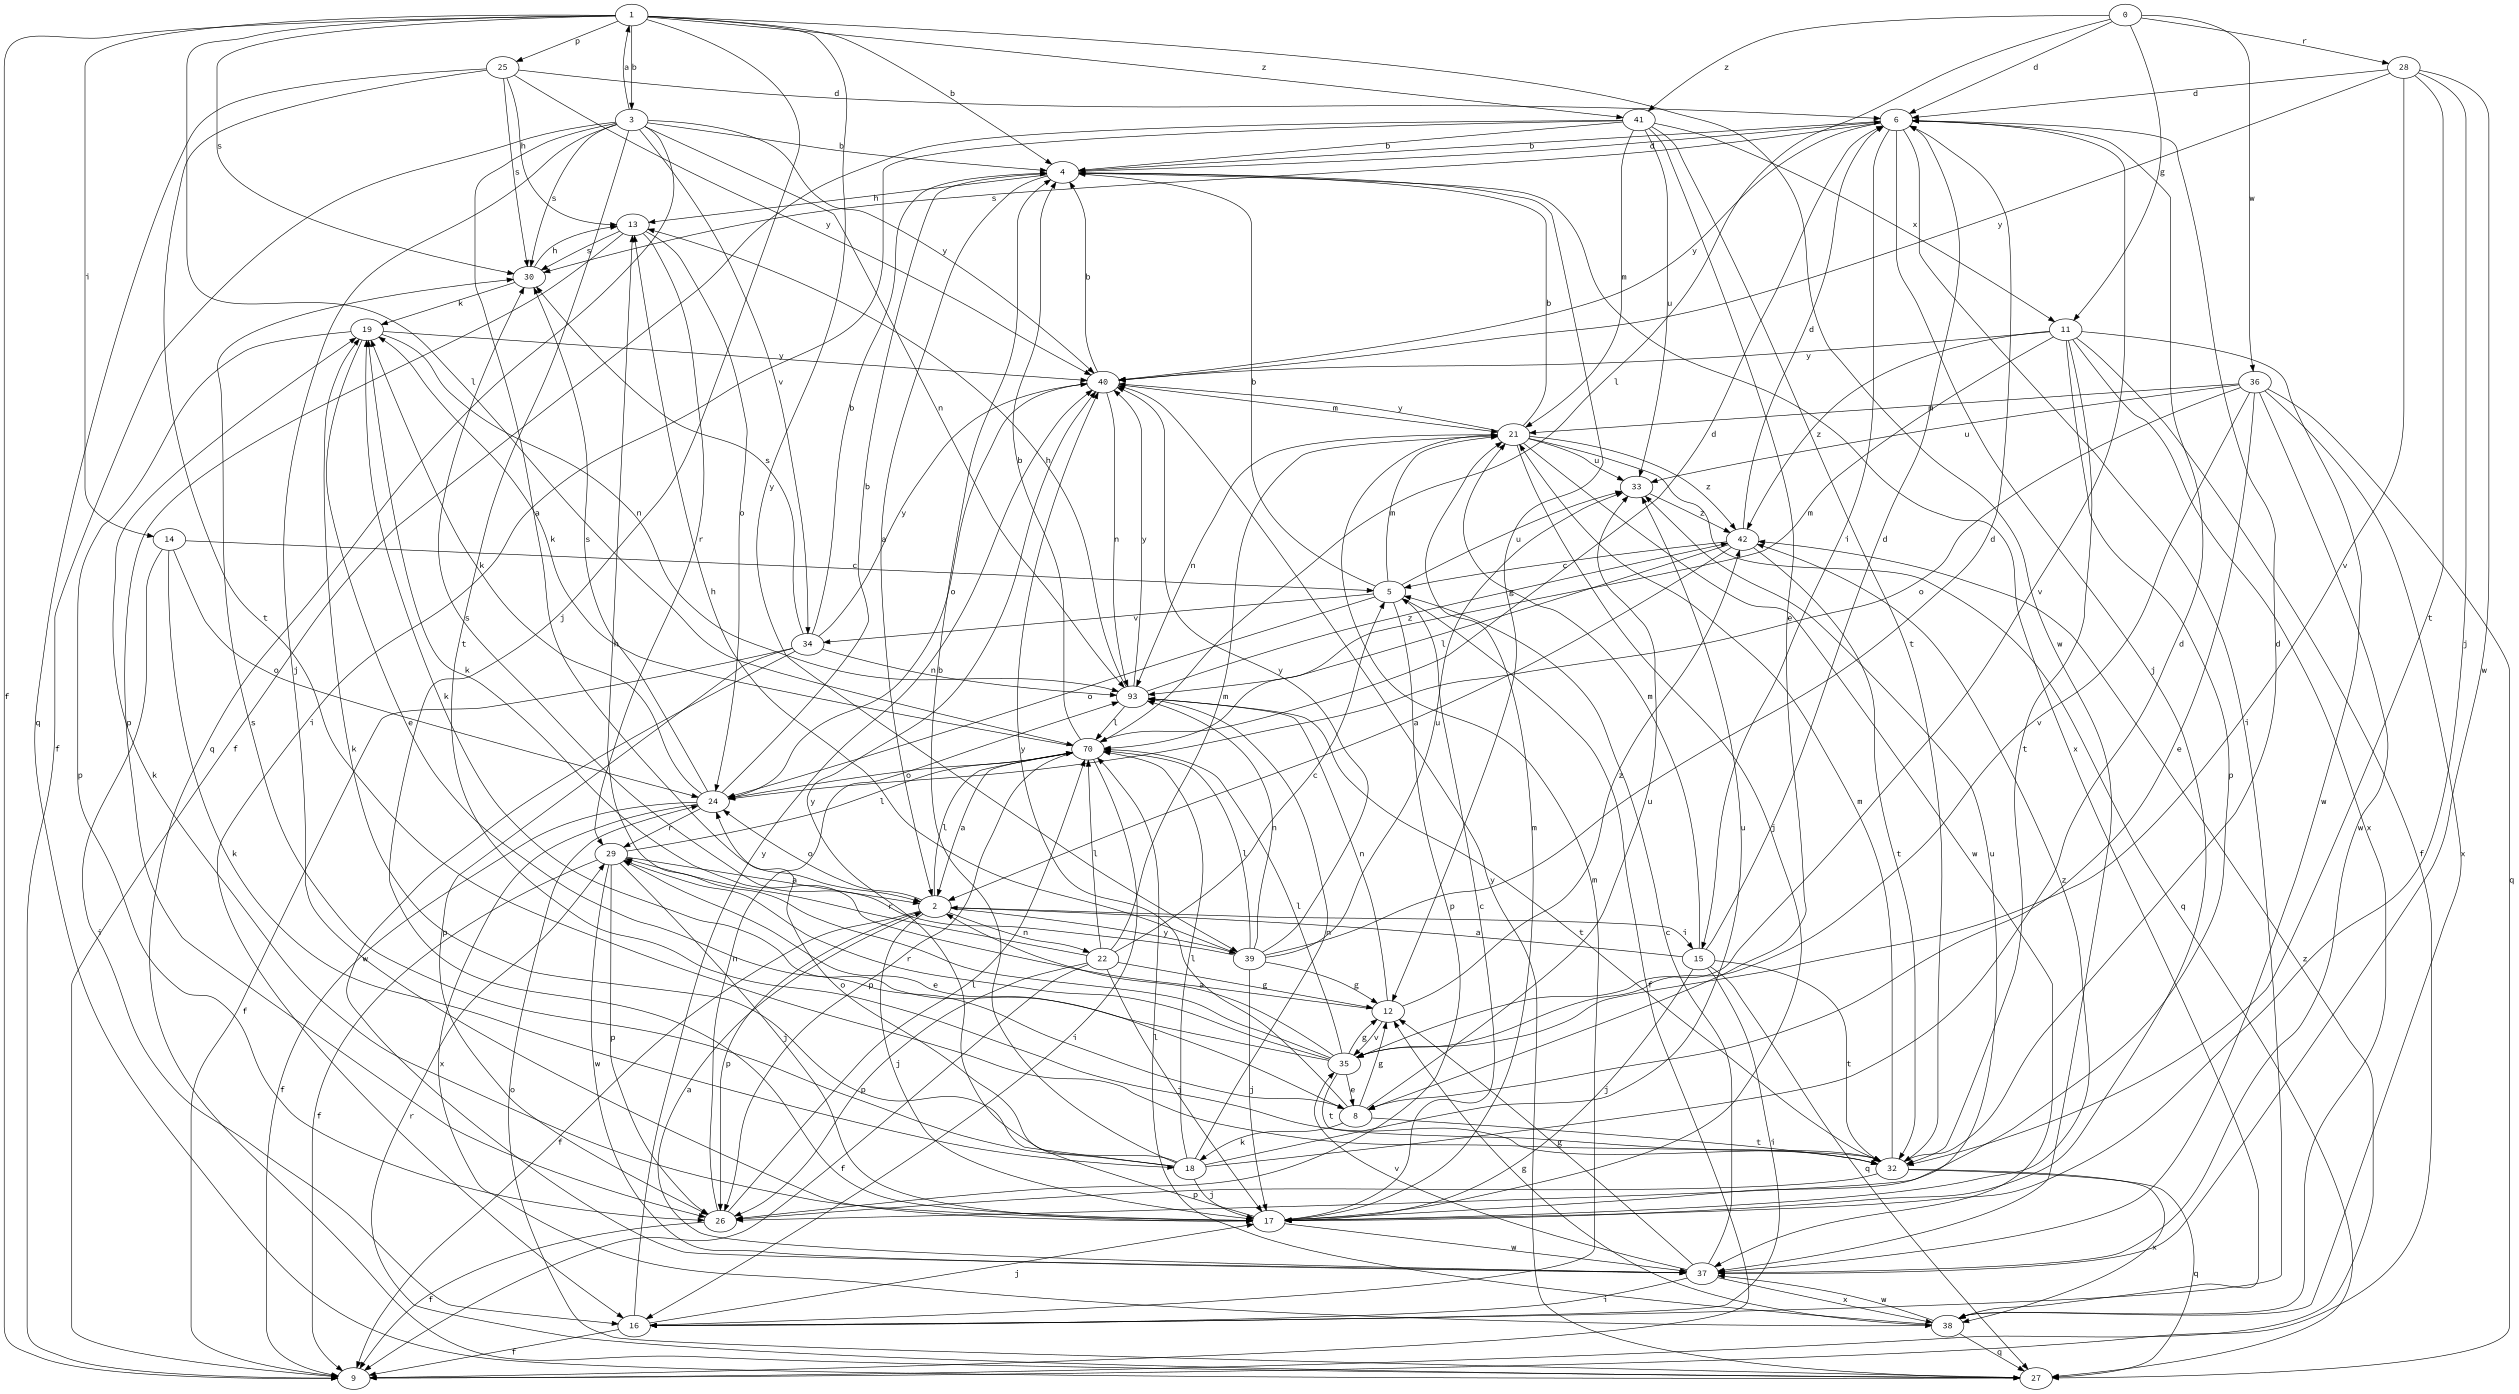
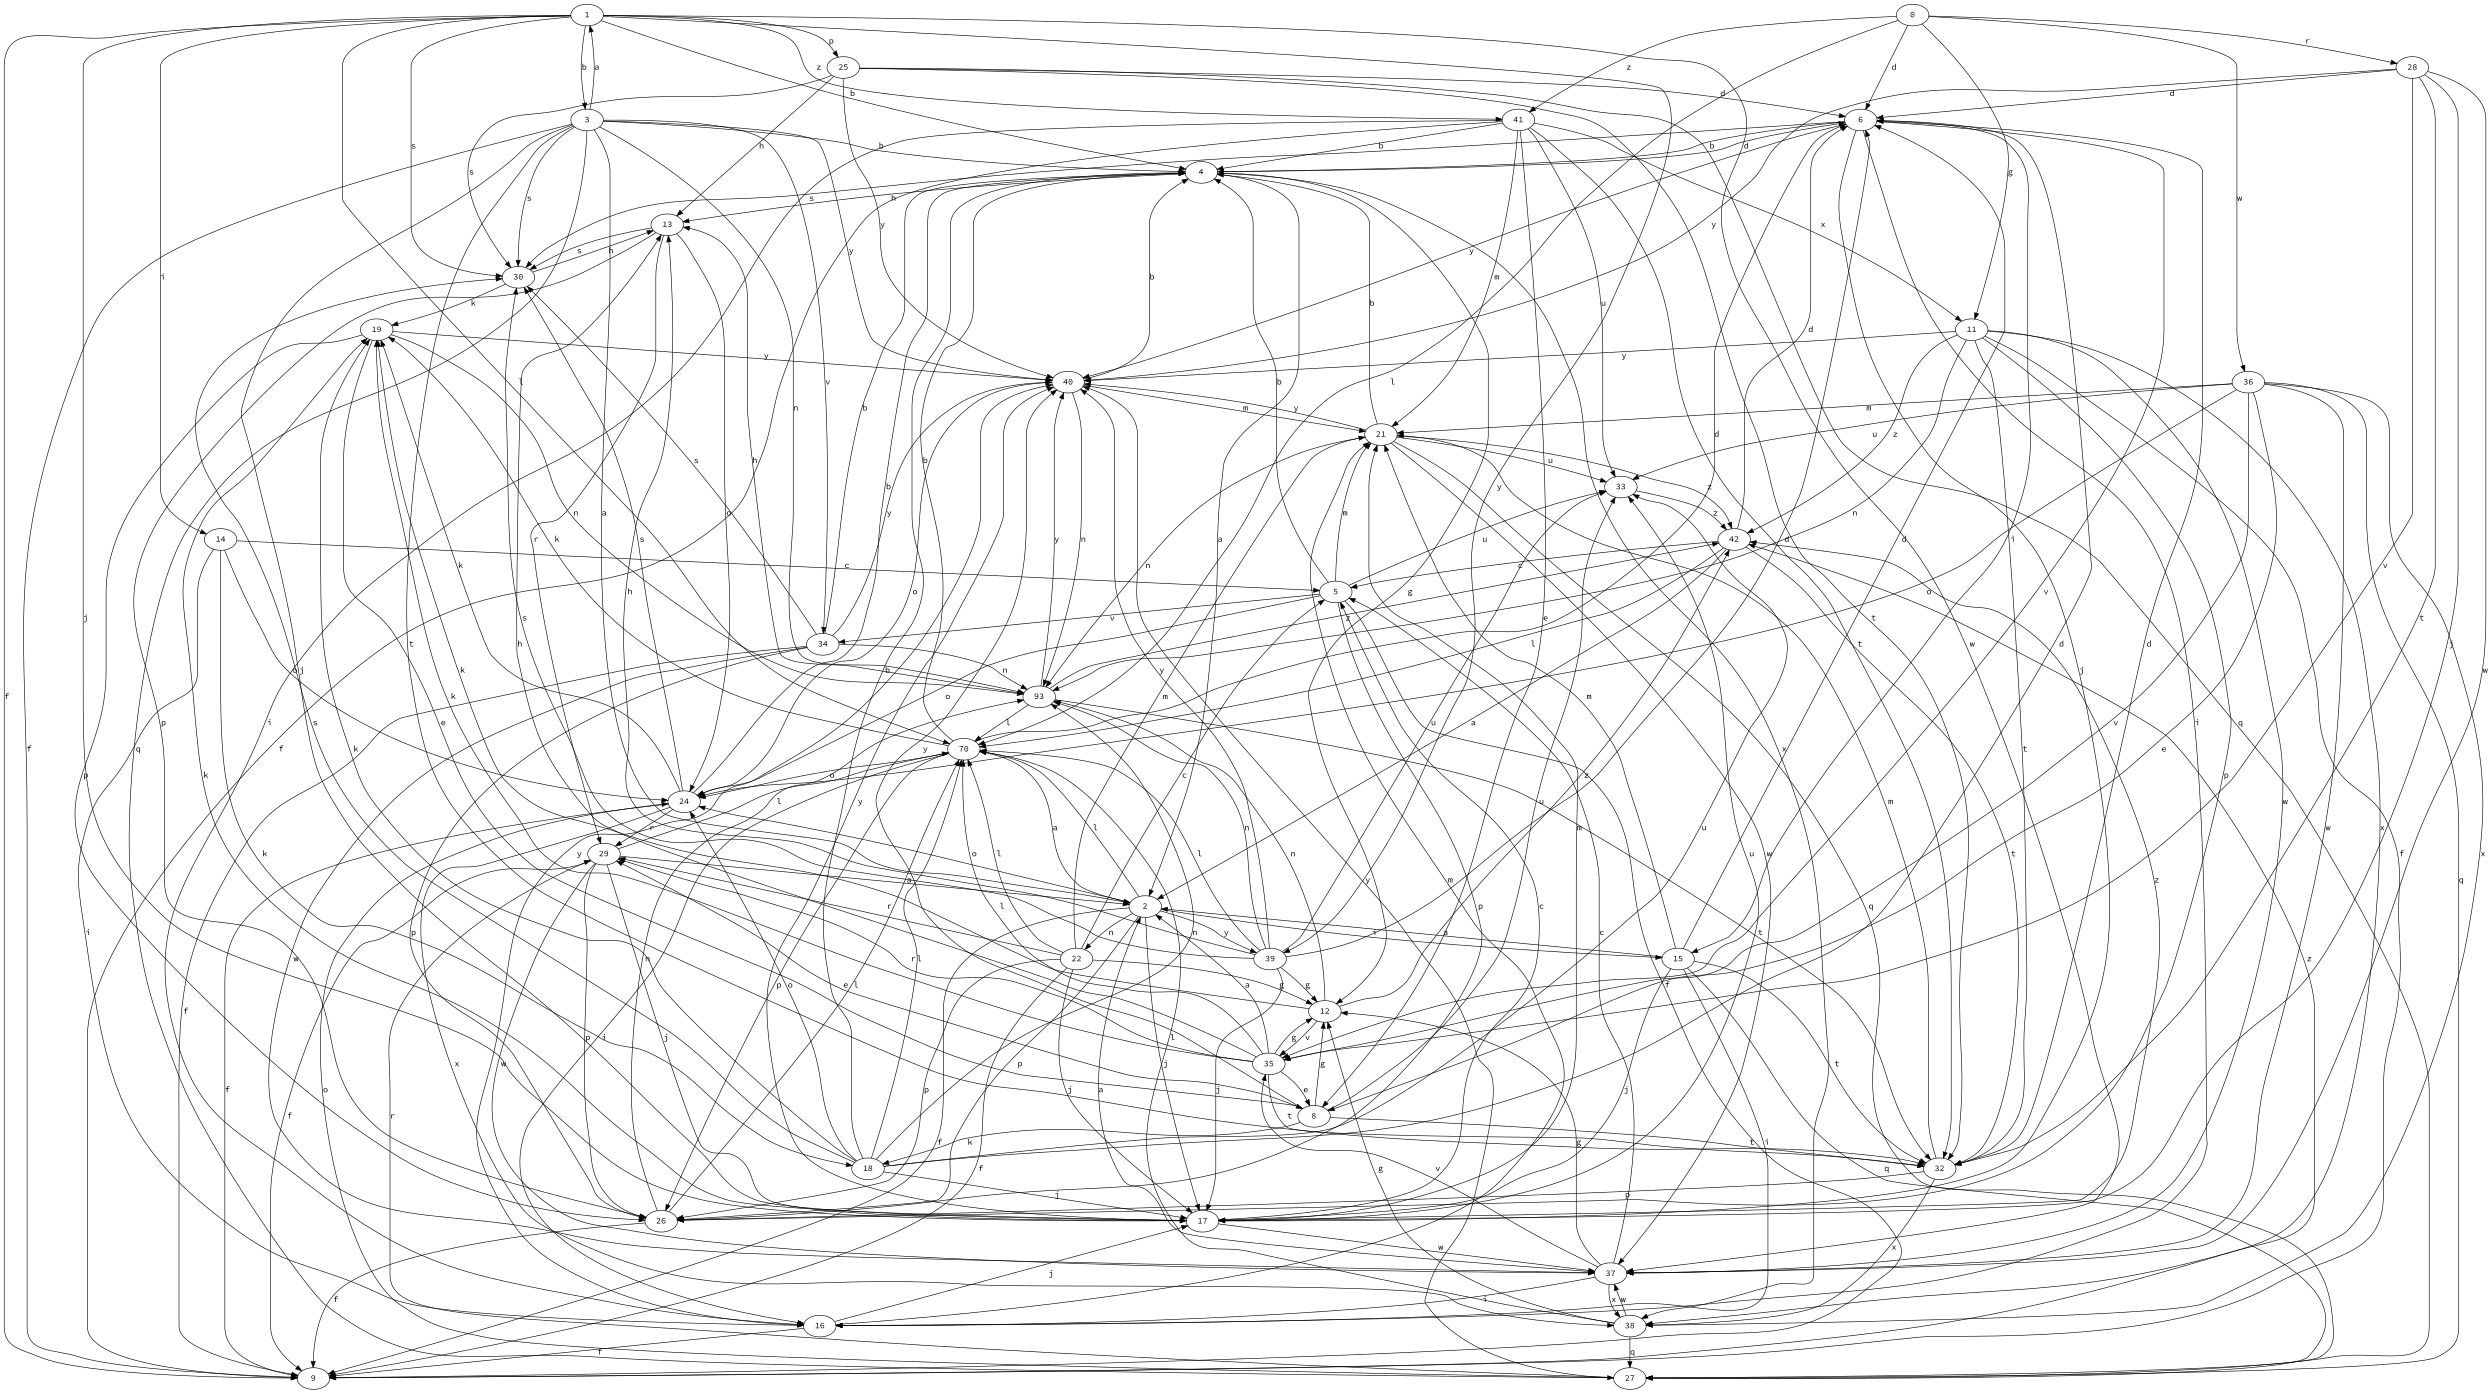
  strict digraph {
    fontname="Source Code Pro"
    node [fontname="Source Code Pro"]
    edge [fontname="Source Code Pro"]
    0
    6
    11
    n4 [label=70]
    28
    36
    41
    4
    17
    30
    15
    40
    16
    35
    9
    37
    26
    n18 [label=93]
    32
    38
    42
    2
    24
    19
    27
    21
    33
    8
    1
    3
    14
    25
    39
    34
    12
    13
    5
    18
    22
    29
    0 -> 6 [label=d]
    0 -> 11 [label=g]
    0 -> n4 [label=l]
    0 -> 28 [label=r]
    0 -> 36 [label=w]
    0 -> 41 [label=z]
    6 -> 4 [label=b]
    6 -> 17 [label=j]
    6 -> 30 [label=s]
    6 -> 15 [label=i]
    6 -> 40 [label=y]
    6 -> 16 [label=i]
    6 -> 35 [label=v]
    11 -> 40 [label=y]
    11 -> 9 [label=f]
    11 -> 37 [label=w]
    11 -> 26 [label=p]
-   11 -> n18 [label=m]
+   11 -> n18 [label=n]
    11 -> 32 [label=t]
    11 -> 38 [label=x]
    11 -> 42 [label=z]
    n4 -> 6 [label=d]
    n4 -> 4 [label=b]
    n4 -> 16 [label=i]
    n4 -> 26 [label=p]
    n4 -> 2 [label=a]
    n4 -> 24 [label=o]
    n4 -> 19 [label=k]
    28 -> 6 [label=d]
    28 -> 17 [label=j]
    28 -> 40 [label=y]
    28 -> 35 [label=v]
    28 -> 37 [label=w]
    28 -> 32 [label=t]
    36 -> 35 [label=v]
    36 -> 37 [label=w]
    36 -> 38 [label=x]
    36 -> 24 [label=o]
    36 -> 27 [label=q]
    36 -> 21 [label=m]
    36 -> 33 [label=u]
    36 -> 8 [label=e]
    41 -> 11 [label=x]
    41 -> 4 [label=b]
    41 -> 16 [label=i]
    41 -> 9 [label=f]
    41 -> 32 [label=t]
    41 -> 21 [label=m]
    41 -> 33 [label=u]
    41 -> 8 [label=e]
    4 -> 6 [label=d]
    4 -> 38 [label=x]
    4 -> 2 [label=a]
    4 -> 12 [label=g]
    4 -> 13 [label=h]
    17 -> 40 [label=y]
    17 -> 37 [label=w]
    17 -> 42 [label=z]
    17 -> 19 [label=k]
    17 -> 21 [label=m]
    17 -> 33 [label=u]
    17 -> 5 [label=c]
    30 -> 19 [label=k]
    30 -> 13 [label=h]
    15 -> 6 [label=d]
    15 -> 17 [label=j]
    15 -> 16 [label=i]
    15 -> 32 [label=t]
    15 -> 2 [label=a]
    15 -> 27 [label=q]
    15 -> 21 [label=m]
    40 -> 4 [label=b]
    40 -> n18 [label=n]
    40 -> 24 [label=o]
    40 -> 21 [label=m]
    16 -> 17 [label=j]
    16 -> 40 [label=y]
    16 -> 9 [label=f]
    16 -> 21 [label=m]
    35 -> n4 [label=l]
    35 -> 32 [label=t]
    35 -> 2 [label=a]
    35 -> 19 [label=k]
    35 -> 8 [label=e]
    35 -> 12 [label=g]
    35 -> 13 [label=h]
    35 -> 29 [label=r]
    9 -> 42 [label=z]
    37 -> 16 [label=i]
    37 -> 35 [label=v]
    37 -> 38 [label=x]
    37 -> 2 [label=a]
    37 -> 12 [label=g]
    37 -> 5 [label=c]
    26 -> n4 [label=l]
    26 -> 9 [label=f]
    26 -> n18 [label=n]
    n18 -> n4 [label=l]
    n18 -> 40 [label=y]
    n18 -> 32 [label=t]
    n18 -> 42 [label=z]
    n18 -> 13 [label=h]
    32 -> 6 [label=d]
    32 -> 26 [label=p]
    32 -> 38 [label=x]
-   32 -> 27 [label=q]
    32 -> 21 [label=m]
    38 -> n4 [label=l]
    38 -> 37 [label=w]
    38 -> 27 [label=q]
    38 -> 12 [label=g]
    42 -> 6 [label=d]
    42 -> n4 [label=l]
    42 -> 32 [label=t]
    42 -> 2 [label=a]
    42 -> 5 [label=c]
    2 -> n4 [label=l]
    2 -> 17 [label=j]
    2 -> 15 [label=i]
    2 -> 9 [label=f]
    2 -> 26 [label=p]
    2 -> 24 [label=o]
    2 -> 39 [label=y]
    2 -> 22 [label=n]
    24 -> 4 [label=b]
    24 -> 30 [label=s]
    24 -> 9 [label=f]
    24 -> 38 [label=x]
    24 -> 19 [label=k]
    24 -> 29 [label=r]
    19 -> 40 [label=y]
    19 -> 26 [label=p]
    19 -> n18 [label=n]
    19 -> 8 [label=e]
    27 -> 40 [label=y]
    27 -> 24 [label=o]
    27 -> 29 [label=r]
    21 -> 4 [label=b]
-   21 -> 17 [label=j]
    21 -> 40 [label=y]
    21 -> 37 [label=w]
    21 -> n18 [label=n]
    21 -> 42 [label=z]
    21 -> 27 [label=q]
    21 -> 33 [label=u]
    33 -> 42 [label=z]
    8 -> 40 [label=y]
    8 -> 32 [label=t]
    8 -> 33 [label=u]
    8 -> 12 [label=g]
    8 -> 18 [label=k]
    8 -> 29 [label=e]
    1 -> n4 [label=l]
    1 -> 41 [label=z]
    1 -> 4 [label=b]
    1 -> 17 [label=j]
    1 -> 30 [label=s]
    1 -> 9 [label=f]
    1 -> 37 [label=w]
    1 -> 3 [label=b]
    1 -> 14 [label=i]
    1 -> 25 [label=p]
    1 -> 39 [label=y]
    3 -> 4 [label=b]
    3 -> 17 [label=j]
    3 -> 30 [label=s]
    3 -> 40 [label=y]
    3 -> 9 [label=f]
    3 -> n18 [label=n]
    3 -> 32 [label=t]
    3 -> 2 [label=a]
    3 -> 27 [label=q]
    3 -> 1 [label=a]
    3 -> 34 [label=v]
    14 -> 16 [label=i]
    14 -> 24 [label=o]
    14 -> 5 [label=c]
    14 -> 18 [label=k]
    25 -> 6 [label=d]
    25 -> 30 [label=s]
    25 -> 40 [label=y]
    25 -> 32 [label=t]
    25 -> 27 [label=q]
    25 -> 13 [label=h]
    39 -> 6 [label=d]
    39 -> n4 [label=l]
    39 -> 17 [label=j]
    39 -> 30 [label=s]
    39 -> 40 [label=y]
    39 -> n18 [label=n]
    39 -> 33 [label=u]
    39 -> 12 [label=g]
    39 -> 13 [label=h]
    34 -> 4 [label=b]
    34 -> 30 [label=s]
    34 -> 40 [label=y]
    34 -> 9 [label=f]
    34 -> 37 [label=w]
    34 -> 26 [label=p]
    34 -> n18 [label=n]
    12 -> 35 [label=v]
    12 -> n18 [label=n]
    12 -> 42 [label=z]
    12 -> 19 [label=k]
    13 -> 30 [label=s]
    13 -> 26 [label=p]
    13 -> 24 [label=o]
    13 -> 29 [label=r]
    5 -> 4 [label=b]
    5 -> 9 [label=f]
    5 -> 26 [label=p]
    5 -> 24 [label=o]
    5 -> 21 [label=m]
    5 -> 33 [label=u]
    5 -> 34 [label=v]
    18 -> 6 [label=d]
    18 -> n4 [label=l]
    18 -> 4 [label=b]
    18 -> 17 [label=j]
    18 -> 30 [label=s]
    18 -> n18 [label=n]
    18 -> 24 [label=o]
    18 -> 19 [label=k]
    18 -> 33 [label=u]
    22 -> n4 [label=l]
    22 -> 17 [label=j]
    22 -> 9 [label=f]
    22 -> 26 [label=p]
    22 -> 21 [label=m]
    22 -> 12 [label=g]
    22 -> 5 [label=c]
    22 -> 29 [label=r]
    29 -> n4 [label=l]
    29 -> 17 [label=j]
    29 -> 9 [label=f]
    29 -> 37 [label=w]
    29 -> 26 [label=p]
    29 -> 2 [label=a]
  }
